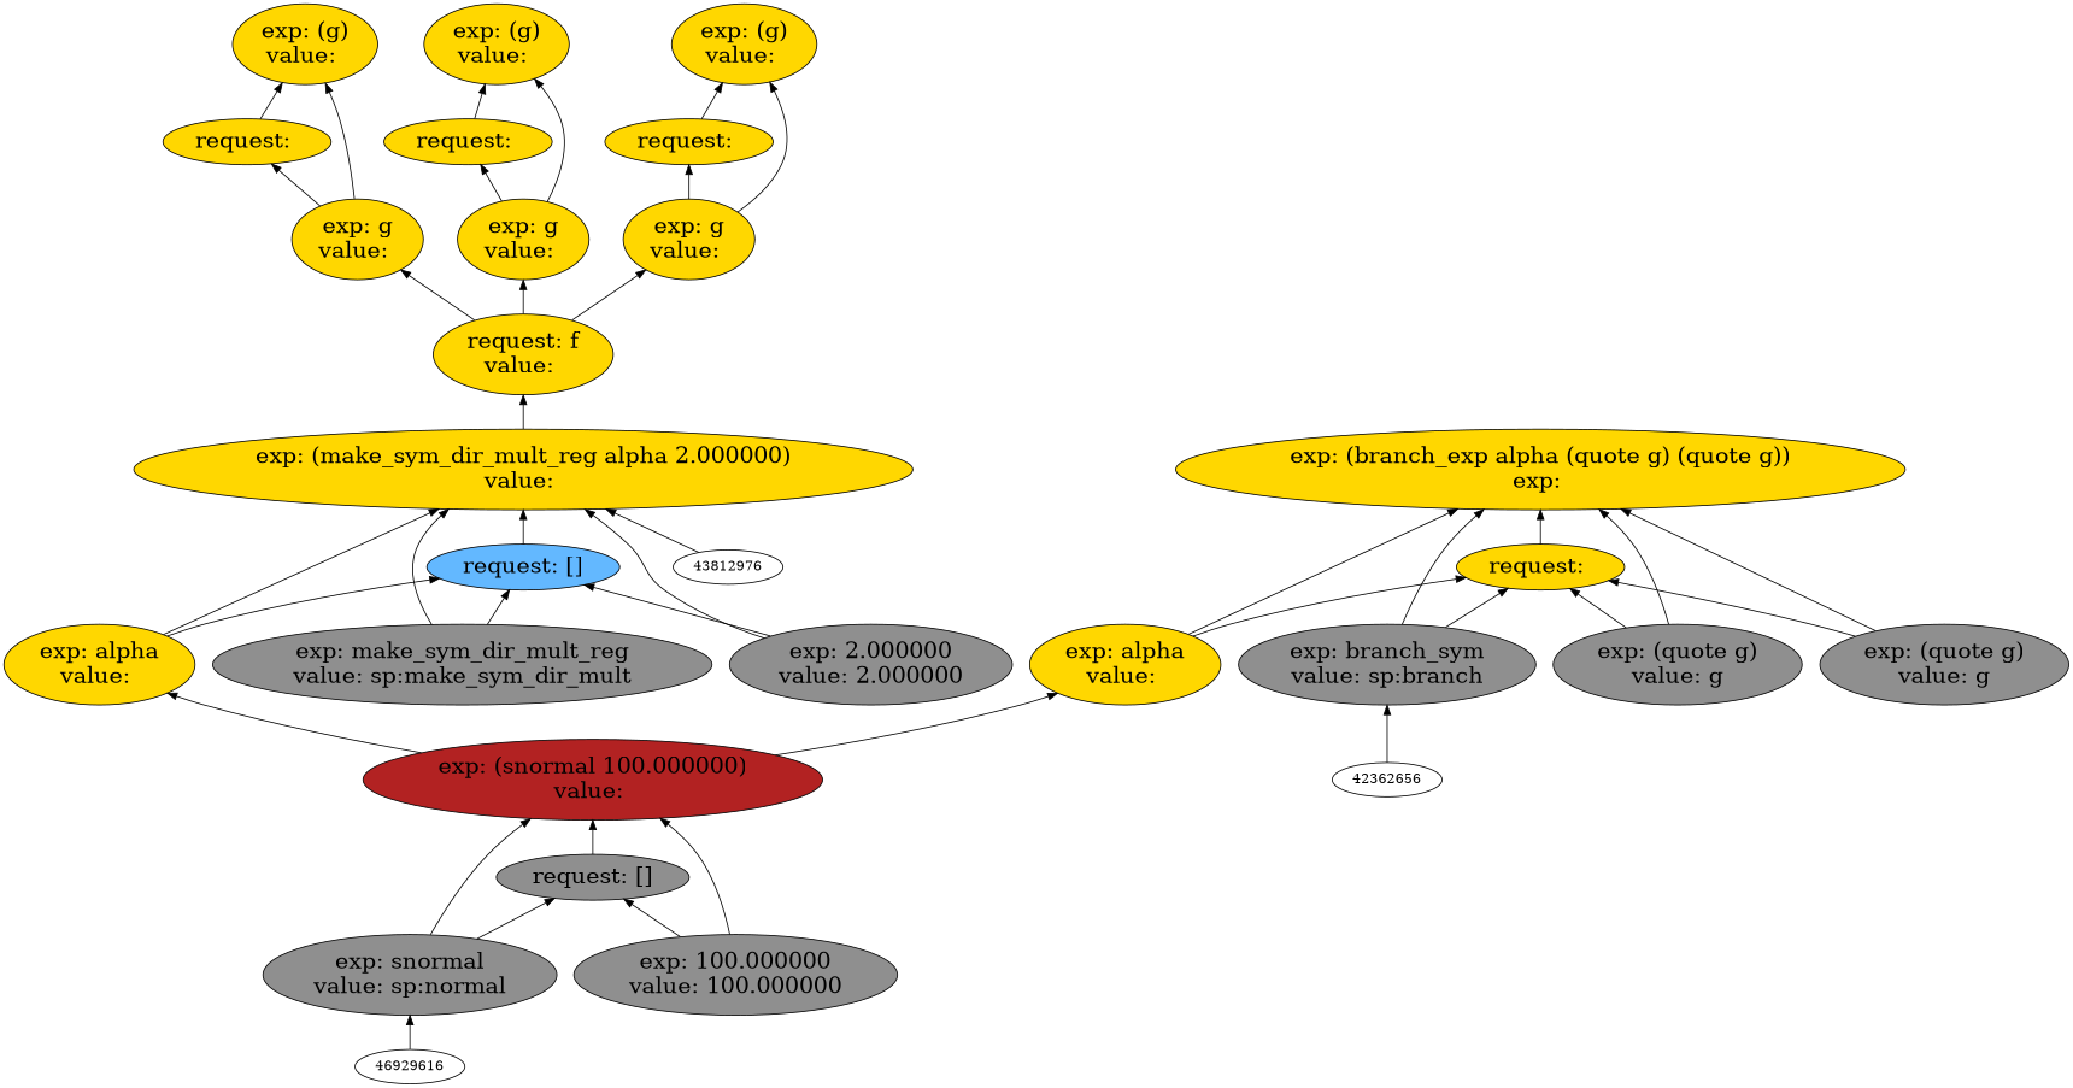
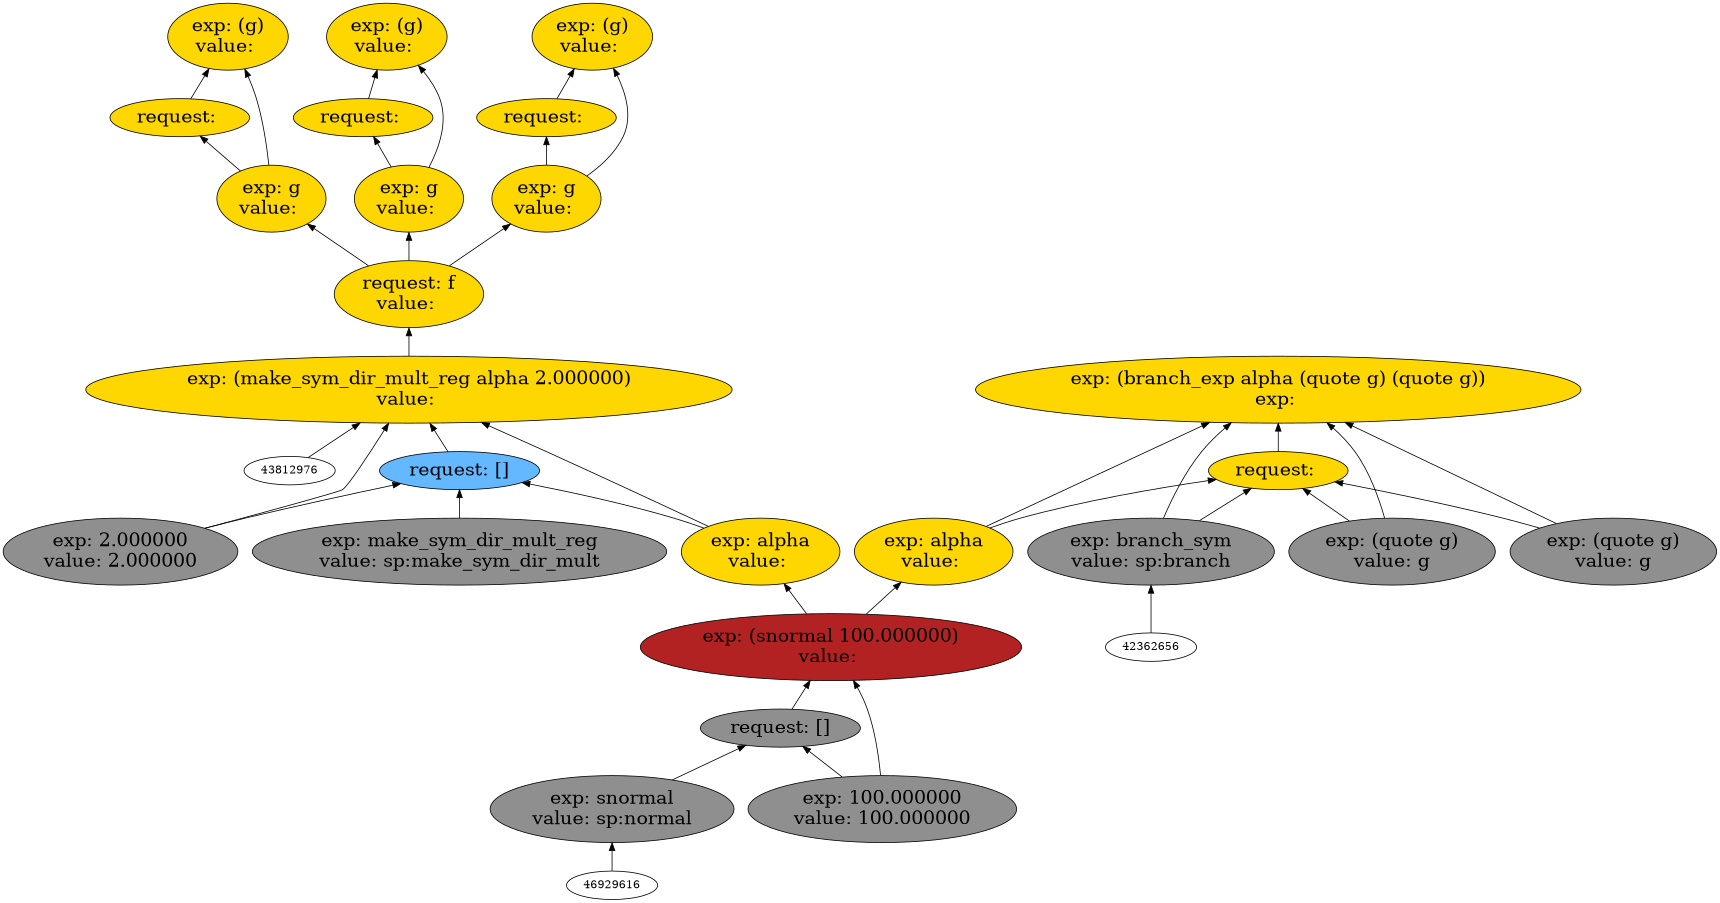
  digraph {
    fontsize=24
    rankdir=BT
    node [fillcolor=gold fontsize=24 shape=ellipse style=filled]
    edge [arrowhead=normal color=black constraint=true style=solid]
    n1 [fillcolor=firebrick label="exp: (snormal 100.000000)\nvalue: "]
    n2 [fillcolor=grey56 label="request: []"]
    n3 [fillcolor=grey56 label="exp: snormal\nvalue: sp:normal"]
    n4 [fillcolor=grey56 label="exp: 100.000000\nvalue: 100.000000"]
    n5 [label="exp: (make_sym_dir_mult_reg alpha 2.000000)\nvalue: "]
    n6 [fillcolor=steelblue1 label="request: []"]
    n7 [fillcolor=grey56 label="exp: make_sym_dir_mult_reg\nvalue: sp:make_sym_dir_mult"]
    n8 [label="exp: alpha\nvalue: "]
    n9 [fillcolor=grey56 label="exp: 2.000000\nvalue: 2.000000"]
    n10 [label="request: f\nvalue: "]
    n11 [label="exp: (g)\nvalue: "]
    n12 [label="request: "]
    n13 [label="exp: g\nvalue: "]
    n14 [label="exp: (g)\nvalue: "]
    n15 [label="request: "]
    n16 [label="exp: g\nvalue: "]
    n17 [label="exp: (g)\nvalue: "]
    n18 [label="request: "]
    n19 [label="exp: g\nvalue: "]
    n20 [label="exp: (branch_exp alpha (quote g) (quote g))\nexp: "]
    n21 [label="request: "]
    n22 [fillcolor=grey56 label="exp: branch_sym\nvalue: sp:branch"]
    n23 [label="exp: alpha\nvalue: "]
    n24 [fillcolor=grey56 label="exp: (quote g)\nvalue: g"]
    n25 [fillcolor=grey56 label="exp: (quote g)\nvalue: g"]
    43812976 [fillcolor="" fontsize="" shape="" style=""]
    46929616 [fillcolor="" fontsize="" shape="" style=""]
    42362656 [fillcolor="" fontsize="" shape="" style=""]
    subgraph sub_1 {
      label="Venture Families"
      subgraph sub_2 {
        label=1
        n1
        n2
        n3
        n4
      }
      subgraph sub_3 {
        label=2
        n5
        n6
        n7
        n8
        n9
      }
      subgraph sub_4 {
        label=3
        n10
      }
      subgraph sub_5 {
        label=4
        n11
        n12
        n13
      }
      subgraph sub_6 {
        label=5
        n14
        n15
        n16
      }
      subgraph sub_7 {
        label=6
        n17
        n18
        n19
      }
      subgraph sub_8 {
        label=7
        n20
        n21
        n22
        n23
        n24
        n25
      }
    }
    n1 -> n8
    n1 -> n23
    n2 -> n1
-   n3 -> n1
    n3 -> n2
    n4 -> n1
    n4 -> n2
    n5 -> n10
    n6 -> n5
-   n7 -> n5
    n7 -> n6
    n8 -> n5
    n8 -> n6
    n9 -> n5
    n9 -> n6
    n10 -> n13
    n10 -> n16
    n10 -> n19
    n12 -> n11
    n13 -> n11
    n13 -> n12
    n15 -> n14
    n16 -> n14
    n16 -> n15
    n18 -> n17
    n19 -> n17
    n19 -> n18
    n21 -> n20
    n22 -> n20
    n22 -> n21
    n23 -> n20
    n23 -> n21
    n24 -> n20
    n24 -> n21
    n25 -> n20
    n25 -> n21
    43812976 -> n5
    46929616 -> n3
    42362656 -> n22
  }
